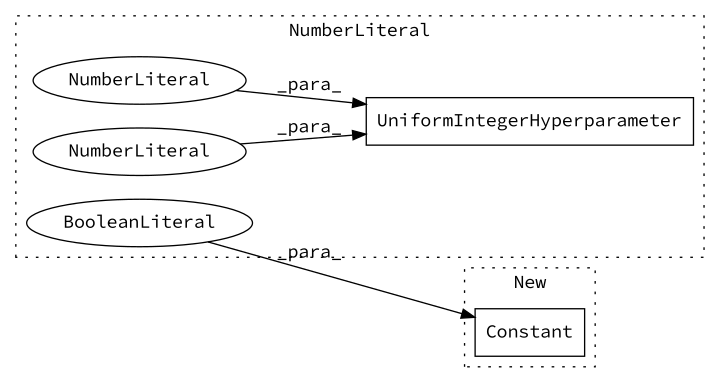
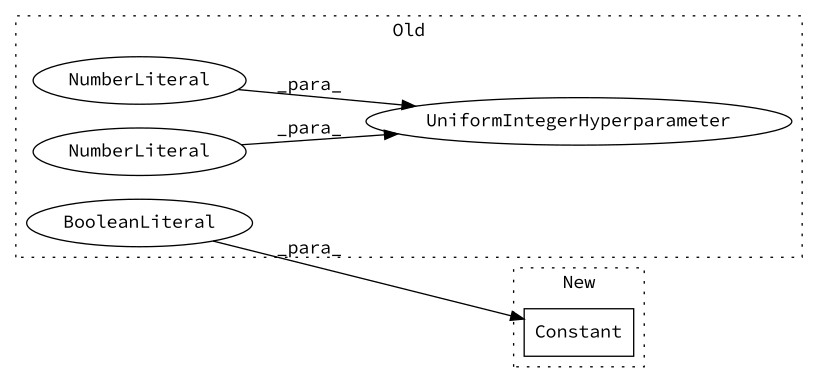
  digraph {
    fontname="Source Code Pro"
    rankdir=LR
    node [a=32 fontname="Source Code Pro" shape=ellipse]
    edge [fontname="Source Code Pro"]
-   n1 [l="29,1" label=UniformIntegerHyperparameter s="4828,4889" shape=box]
+   n1 [l="29,1" label=UniformIntegerHyperparameter s="4828,4889"]
    n2 [a=34 l=2 label=NumberLiteral s=4879]
    n3 [a=34 l=1 label=NumberLiteral s=4877]
    n4 [a=9 l=5 label=BooleanLiteral s=4884]
    n5 [l="9,1" label=Constant s="4830,4853" shape=box]
    subgraph cluster_1 {
-     label=NumberLiteral
+     label=Old
      style=dotted
      n1
      n2
      n3
      n4
    }
    subgraph cluster_2 {
      label=New
      style=dotted
      n5
    }
    n2 -> n1 [label=_para_]
    n3 -> n1 [label=_para_]
    n4 -> n5 [label=_para_]
  }
